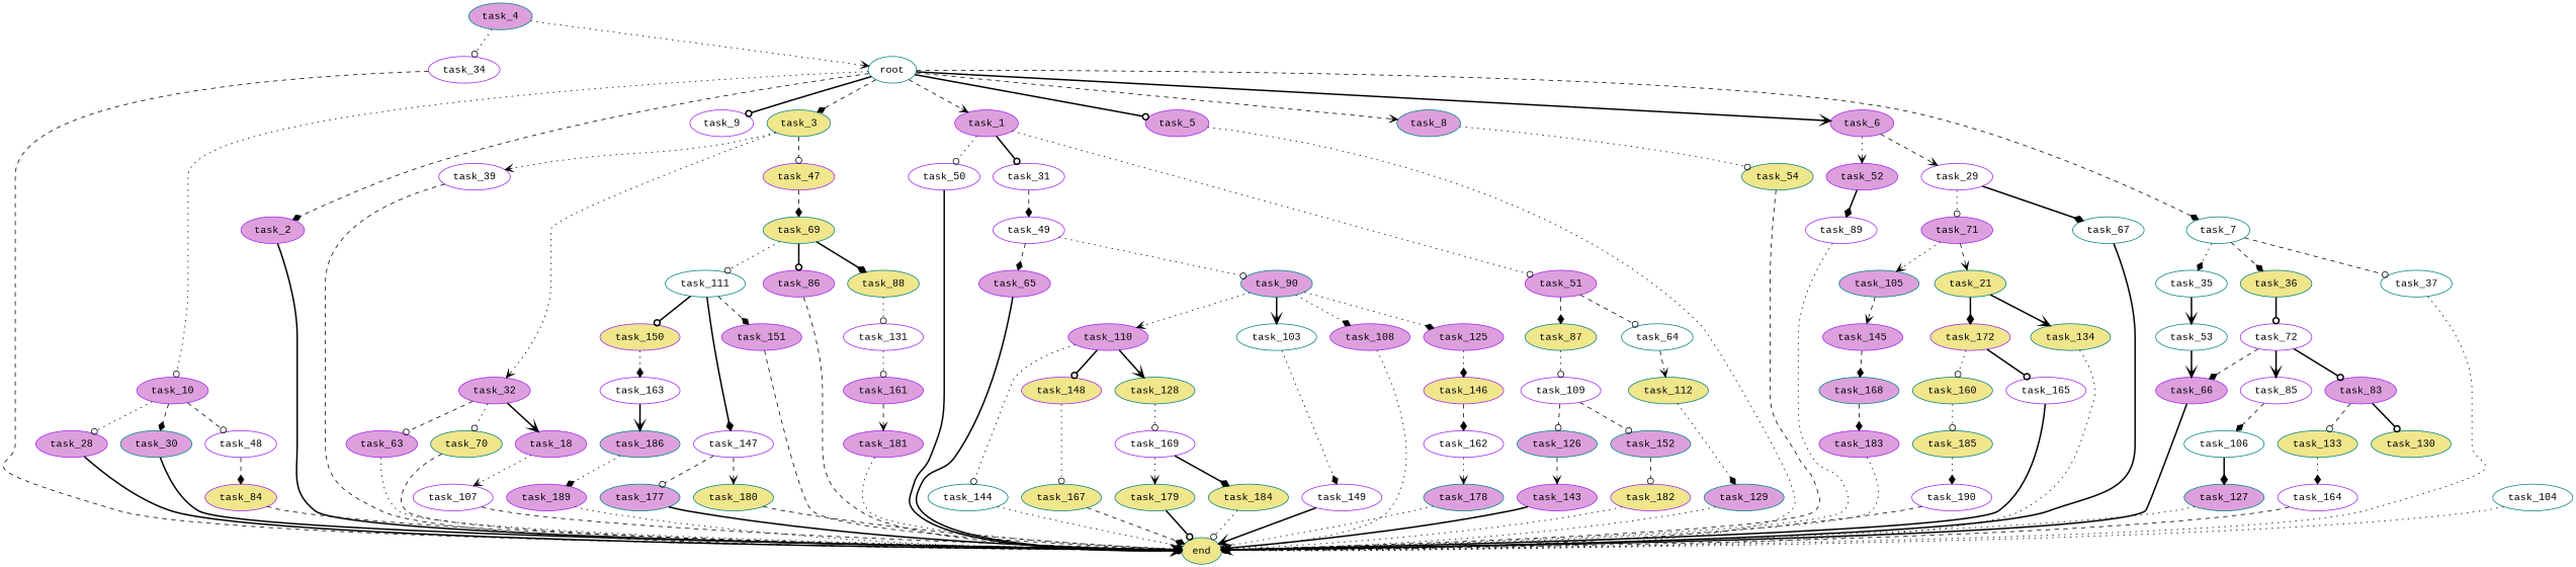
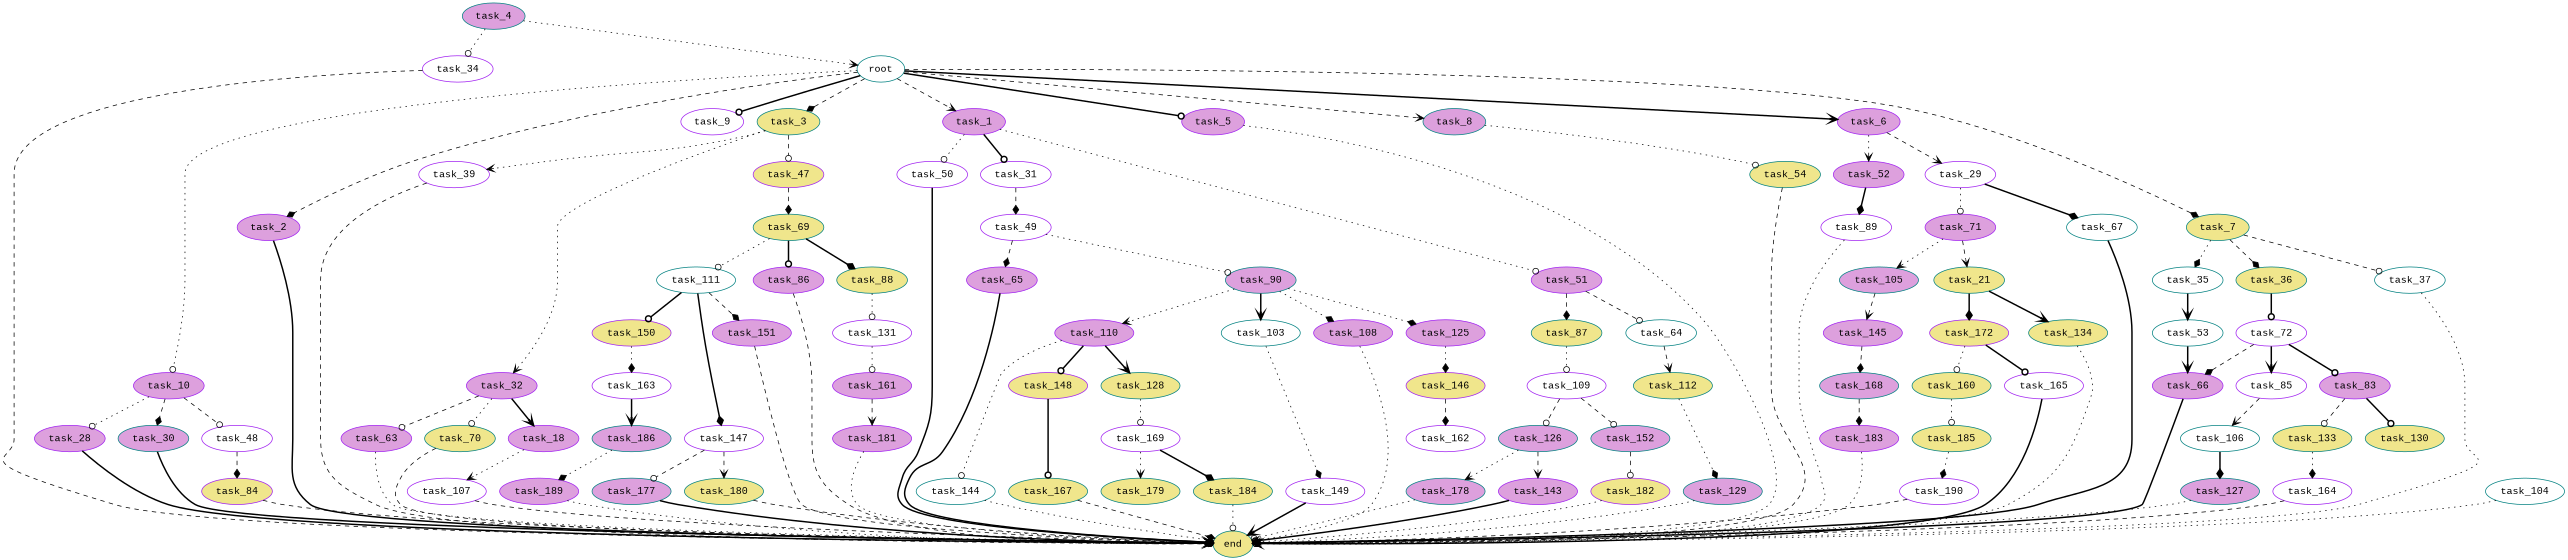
  digraph {
    fontname="Liberation Mono"
    node [color=purple fillcolor=plum fontname="Liberation Mono" style=filled]
    edge [arrowhead=odot fontname="Liberation Mono" style=dotted]
    end [color=teal fillcolor=khaki]
    task_65
    task_162 [fillcolor=white]
    task_178 [color=teal]
    task_149 [fillcolor=white]
    task_105 [color=teal]
    task_145
    task_168 [color=teal]
    task_72 [fillcolor=white]
    task_85 [fillcolor=white]
    task_83
    task_66
    task_104 [color=teal fillcolor=white]
    task_106 [color=teal fillcolor=white]
    task_133 [color=teal fillcolor=khaki]
    task_130 [color=teal fillcolor=khaki]
    task_182 [fillcolor=khaki]
    task_35 [color=teal fillcolor=white]
    task_53 [color=teal fillcolor=white]
    task_163 [fillcolor=white]
    task_186 [color=teal]
    task_189
    task_150 [fillcolor=khaki]
    task_164 [fillcolor=white]
    task_36 [color=teal fillcolor=khaki]
    task_10
    task_28
    task_30 [color=teal]
    task_48 [fillcolor=white]
    task_84 [fillcolor=khaki]
    task_50 [fillcolor=white]
    task_71
    n33 [color=teal fillcolor=khaki label=task_21]
    n34 [fillcolor=khaki label=task_172]
    task_134 [color=teal fillcolor=khaki]
    task_31 [fillcolor=white]
    task_49 [fillcolor=white]
    task_90 [color=teal]
    task_110
    task_103 [color=teal fillcolor=white]
    task_108
    task_125
    task_181
    task_146 [fillcolor=khaki]
    task_144 [color=teal fillcolor=white]
    task_148 [fillcolor=khaki]
    task_128 [color=teal fillcolor=khaki]
    task_127 [color=teal]
    task_183
    task_147 [fillcolor=white]
    task_177 [color=teal]
    task_180 [color=teal fillcolor=khaki]
    task_190 [fillcolor=white]
    task_111 [color=teal fillcolor=white]
    task_151
    task_126 [color=teal]
    task_143
    task_89 [fillcolor=white]
    task_52
    task_2
    task_67 [color=teal fillcolor=white]
    task_112 [color=teal fillcolor=khaki]
    task_129 [color=teal]
    task_167 [color=teal fillcolor=khaki]
    task_169 [fillcolor=white]
    task_179 [color=teal fillcolor=khaki]
    task_184 [color=teal fillcolor=khaki]
    task_160 [color=teal fillcolor=khaki]
    task_185 [color=teal fillcolor=khaki]
    n70 [fillcolor=white label=task_39]
    task_4 [color=teal]
    task_34 [fillcolor=white]
    root [color=teal fillcolor=white]
    task_109 [fillcolor=white]
    task_152 [color=teal]
    task_54 [color=teal fillcolor=khaki]
    task_165 [fillcolor=white]
    task_9 [fillcolor=white]
    task_32
    task_63
    task_70 [color=teal fillcolor=khaki]
    n82 [label=task_18]
    task_107 [fillcolor=white]
    task_3 [color=teal fillcolor=khaki]
    task_47 [fillcolor=khaki]
    task_69 [color=teal fillcolor=khaki]
    task_86
    task_1
    task_51
    task_87 [color=teal fillcolor=khaki]
    task_64 [color=teal fillcolor=white]
    task_88 [color=teal fillcolor=khaki]
    task_131 [fillcolor=white]
    task_5
    task_161
    task_8 [color=teal]
    task_37 [color=teal fillcolor=white]
    task_29 [fillcolor=white]
    task_6
-   task_7 [color=teal fillcolor=white]
+   task_7 [color=teal fillcolor=khaki]
    task_65 -> end [style=bold]
-   task_162 -> task_178 [arrowhead=vee]
+   task_126 -> task_178 [arrowhead=vee]
    task_178 -> end
    task_149 -> end [arrowhead=vee style=bold]
    task_105 -> task_145 [arrowhead=vee style=dashed]
    task_145 -> task_168 [arrowhead=diamond style=dashed]
    task_168 -> task_183 [arrowhead=diamond style=dashed]
    task_72 -> task_85 [arrowhead=vee style=bold]
    task_72 -> task_83 [style=bold]
    task_72 -> task_66 [arrowhead=diamond style=dashed]
-   task_85 -> task_106 [arrowhead=diamond style=dashed]
+   task_85 -> task_106 [arrowhead=vee style=dashed]
    task_83 -> task_133 [style=dashed]
    task_83 -> task_130 [style=bold]
    task_66 -> end [arrowhead=diamond style=bold]
    task_104 -> end
    task_106 -> task_127 [arrowhead=diamond style=bold]
    task_133 -> task_164 [arrowhead=diamond]
    task_182 -> end [arrowhead=vee]
    task_35 -> task_53 [arrowhead=vee style=bold]
    task_53 -> task_66 [arrowhead=vee style=bold]
    task_163 -> task_186 [arrowhead=vee style=bold]
    task_186 -> task_189 [arrowhead=diamond]
    task_189 -> end
    task_150 -> task_163 [arrowhead=diamond]
    task_164 -> end [arrowhead=diamond style=dashed]
    task_36 -> task_72 [style=bold]
    task_10 -> task_28
    task_10 -> task_30 [arrowhead=diamond style=dashed]
    task_10 -> task_48 [style=dashed]
    task_28 -> end [style=bold]
    task_30 -> end [arrowhead=vee style=bold]
    task_48 -> task_84 [arrowhead=diamond style=dashed]
    task_84 -> end [arrowhead=vee style=dashed]
    task_50 -> end [arrowhead=vee style=bold]
    task_71 -> task_105 [arrowhead=vee]
    task_71 -> n33 [arrowhead=vee style=dashed]
    n33 -> n34 [arrowhead=diamond style=bold]
    n33 -> task_134 [arrowhead=vee style=bold]
    n34 -> task_160
    n34 -> task_165 [style=bold]
    task_134 -> end [arrowhead=vee]
    task_31 -> task_49 [arrowhead=diamond style=dashed]
    task_49 -> task_65 [arrowhead=diamond style=dashed]
    task_49 -> task_90
    task_90 -> task_110 [arrowhead=vee]
    task_90 -> task_103 [arrowhead=vee style=bold]
    task_90 -> task_108 [arrowhead=diamond]
    task_90 -> task_125 [arrowhead=diamond]
    task_110 -> task_144
    task_110 -> task_148 [style=bold]
    task_110 -> task_128 [arrowhead=vee style=bold]
    task_103 -> task_149 [arrowhead=diamond]
    task_108 -> end [arrowhead=vee]
    task_125 -> task_146 [arrowhead=diamond]
    task_181 -> end [arrowhead=vee]
    task_146 -> task_162 [arrowhead=diamond style=dashed]
    task_144 -> end [arrowhead=vee]
-   task_148 -> task_167
+   task_148 -> task_167 [style=bold]
    task_128 -> task_169
    task_127 -> end [arrowhead=vee]
    task_183 -> end
    task_147 -> task_177 [style=dashed]
    task_147 -> task_180 [arrowhead=vee style=dashed]
    task_177 -> end [arrowhead=diamond style=bold]
    task_180 -> end [arrowhead=diamond style=dashed]
    task_190 -> end [arrowhead=vee style=dashed]
    task_111 -> task_150 [style=bold]
    task_111 -> task_147 [arrowhead=diamond style=bold]
    task_111 -> task_151 [arrowhead=diamond style=dashed]
    task_151 -> end [style=dashed]
    task_126 -> task_143 [arrowhead=vee style=dashed]
    task_143 -> end [style=bold]
    task_89 -> end
    task_52 -> task_89 [arrowhead=diamond style=bold]
    task_2 -> end [arrowhead=diamond style=bold]
    task_67 -> end [arrowhead=diamond style=bold]
    task_112 -> task_129 [arrowhead=diamond]
    task_129 -> end [arrowhead=vee]
    task_167 -> end [arrowhead=diamond style=dashed]
    task_169 -> task_179 [arrowhead=vee]
    task_169 -> task_184 [arrowhead=diamond style=bold]
-   task_179 -> end [style=bold]
    task_184 -> end
    task_160 -> task_185
    task_185 -> task_190 [arrowhead=diamond]
    n70 -> end [arrowhead=diamond style=dashed]
    task_4 -> task_34
    task_4 -> root [arrowhead=vee]
    task_34 -> end [style=dashed]
    root -> task_10
    root -> task_2 [arrowhead=diamond style=dashed]
    root -> task_9 [style=bold]
    root -> task_3 [arrowhead=diamond style=dashed]
    root -> task_1 [arrowhead=vee style=dashed]
    root -> task_5 [style=bold]
    root -> task_8 [arrowhead=vee style=dashed]
    root -> task_6 [arrowhead=vee style=bold]
    root -> task_7 [arrowhead=diamond style=dashed]
    task_109 -> task_126 [style=dashed]
    task_109 -> task_152 [style=dashed]
    task_152 -> task_182 [style=dashed]
    task_54 -> end [arrowhead=diamond style=dashed]
    task_165 -> end [arrowhead=vee style=bold]
    task_32 -> task_63 [style=dashed]
    task_32 -> task_70
    task_32 -> n82 [arrowhead=vee style=bold]
    task_63 -> end
    task_70 -> end [arrowhead=diamond style=dashed]
    n82 -> task_107 [arrowhead=vee]
    task_107 -> end [arrowhead=vee style=dashed]
    task_3 -> n70 [arrowhead=vee]
    task_3 -> task_32 [arrowhead=vee]
    task_3 -> task_47 [style=dashed]
    task_47 -> task_69 [arrowhead=diamond style=dashed]
    task_69 -> task_111
    task_69 -> task_86 [style=bold]
    task_69 -> task_88 [arrowhead=diamond style=bold]
    task_86 -> end [arrowhead=diamond style=dashed]
    task_1 -> task_50
    task_1 -> task_31 [style=bold]
    task_1 -> task_51
    task_51 -> task_87 [arrowhead=diamond style=dashed]
    task_51 -> task_64 [style=dashed]
    task_87 -> task_109
    task_64 -> task_112 [arrowhead=vee style=dashed]
    task_88 -> task_131
    task_131 -> task_161
    task_5 -> end [arrowhead=vee]
    task_161 -> task_181 [arrowhead=vee style=dashed]
    task_8 -> task_54
    task_37 -> end [arrowhead=diamond]
    task_29 -> task_71
    task_29 -> task_67 [arrowhead=diamond style=bold]
    task_6 -> task_52 [arrowhead=vee]
    task_6 -> task_29 [arrowhead=vee style=dashed]
    task_7 -> task_35 [arrowhead=diamond]
    task_7 -> task_36 [arrowhead=diamond style=dashed]
    task_7 -> task_37 [style=dashed]
  }
